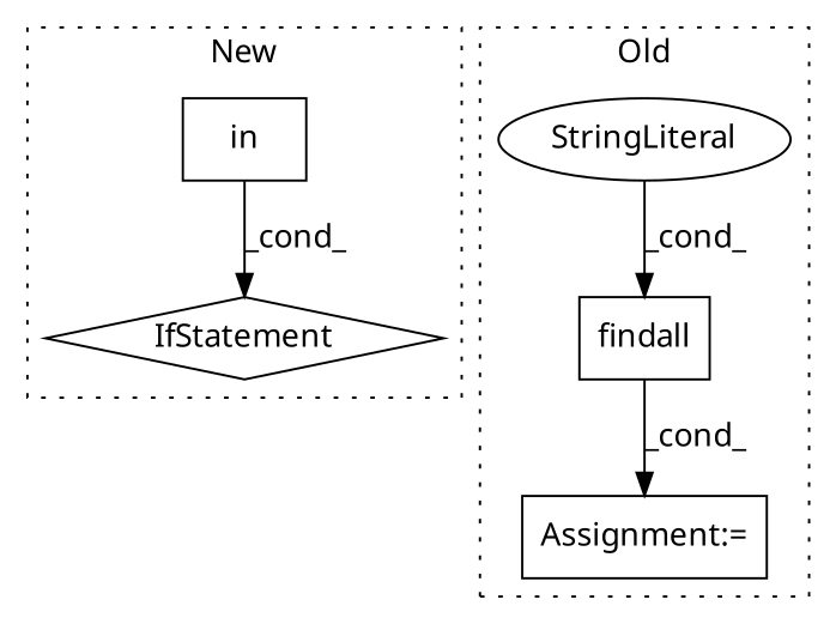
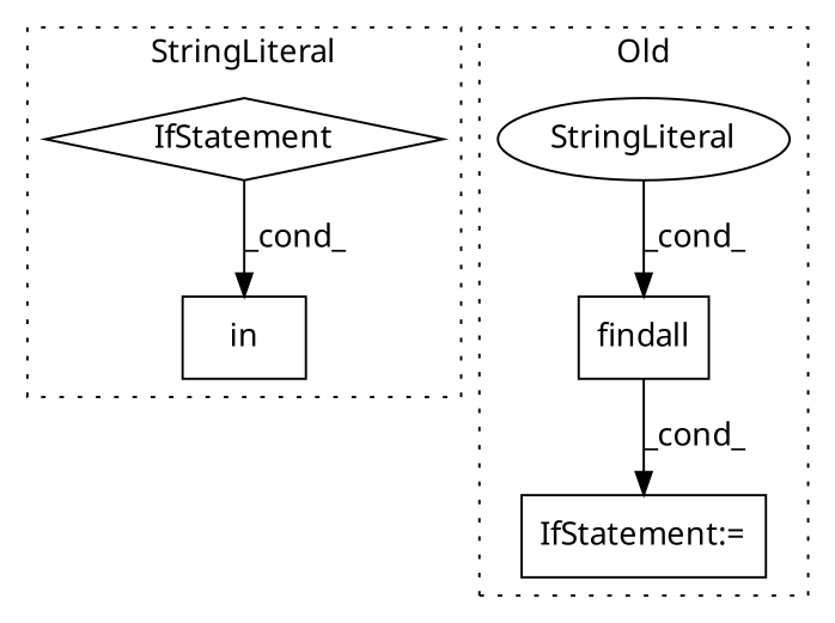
  digraph {
    fontname="Noto Sans"
    node [fontname="Noto Sans" shape=box]
    edge [fontname="Noto Sans"]
    n1 [a=105 l=77 label=in s=2514]
    n2 [a=25 l="12,3" label=IfStatement s="2502,2591" shape=diamond]
    n3 [a=32 l="8,1" label=findall s="2578,2617"]
    n4 [a=45 l=16 label=StringLiteral s=2586 shape=ellipse]
-   n5 [a=7 l=1 label="Assignment:=" s=2570]
+   n5 [a=7 l=1 label="IfStatement:=" s=2570]
    subgraph cluster_1 {
-     label=New
+     label=StringLiteral
      style=dotted
      n1
      n2
    }
    subgraph cluster_2 {
      label=Old
      style=dotted
      n3
      n4
      n5
    }
-   n1 -> n2 [label=_cond_]
+   n2 -> n1 [label=_cond_]
    n3 -> n5 [label=_cond_]
    n4 -> n3 [label=_cond_]
  }
